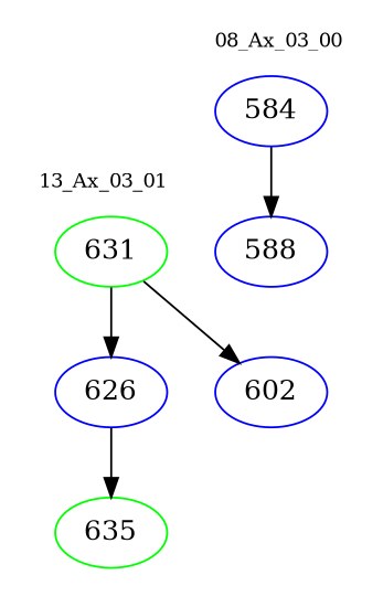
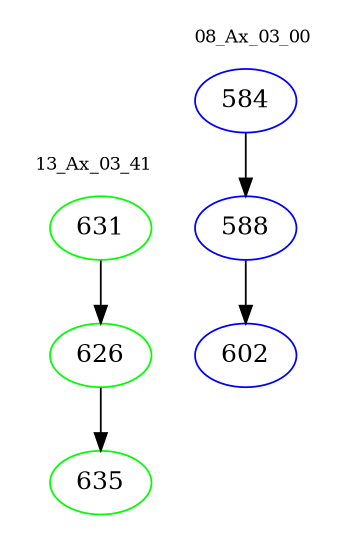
  digraph {
    node [color=blue]
    edge [color=black]
    n1 [color=green label=631]
-   n2 [label=626]
+   n2 [color=green label=626]
    n3 [color=green label=635]
    n4 [label=584]
    n5 [label=588]
    n6 [label=602]
    subgraph cluster_1 {
      color=white
      fontsize=10
-     label="13_Ax_03_01"
+     label="13_Ax_03_41"
      n1
      n2
      n3
    }
    subgraph cluster_2 {
      color=white
      fontsize=10
      label="08_Ax_03_00"
      n4
      n5
      n6
    }
    n1 -> n2
    n2 -> n3
    n4 -> n5
-   n1 -> n6
+   n5 -> n6
  }
